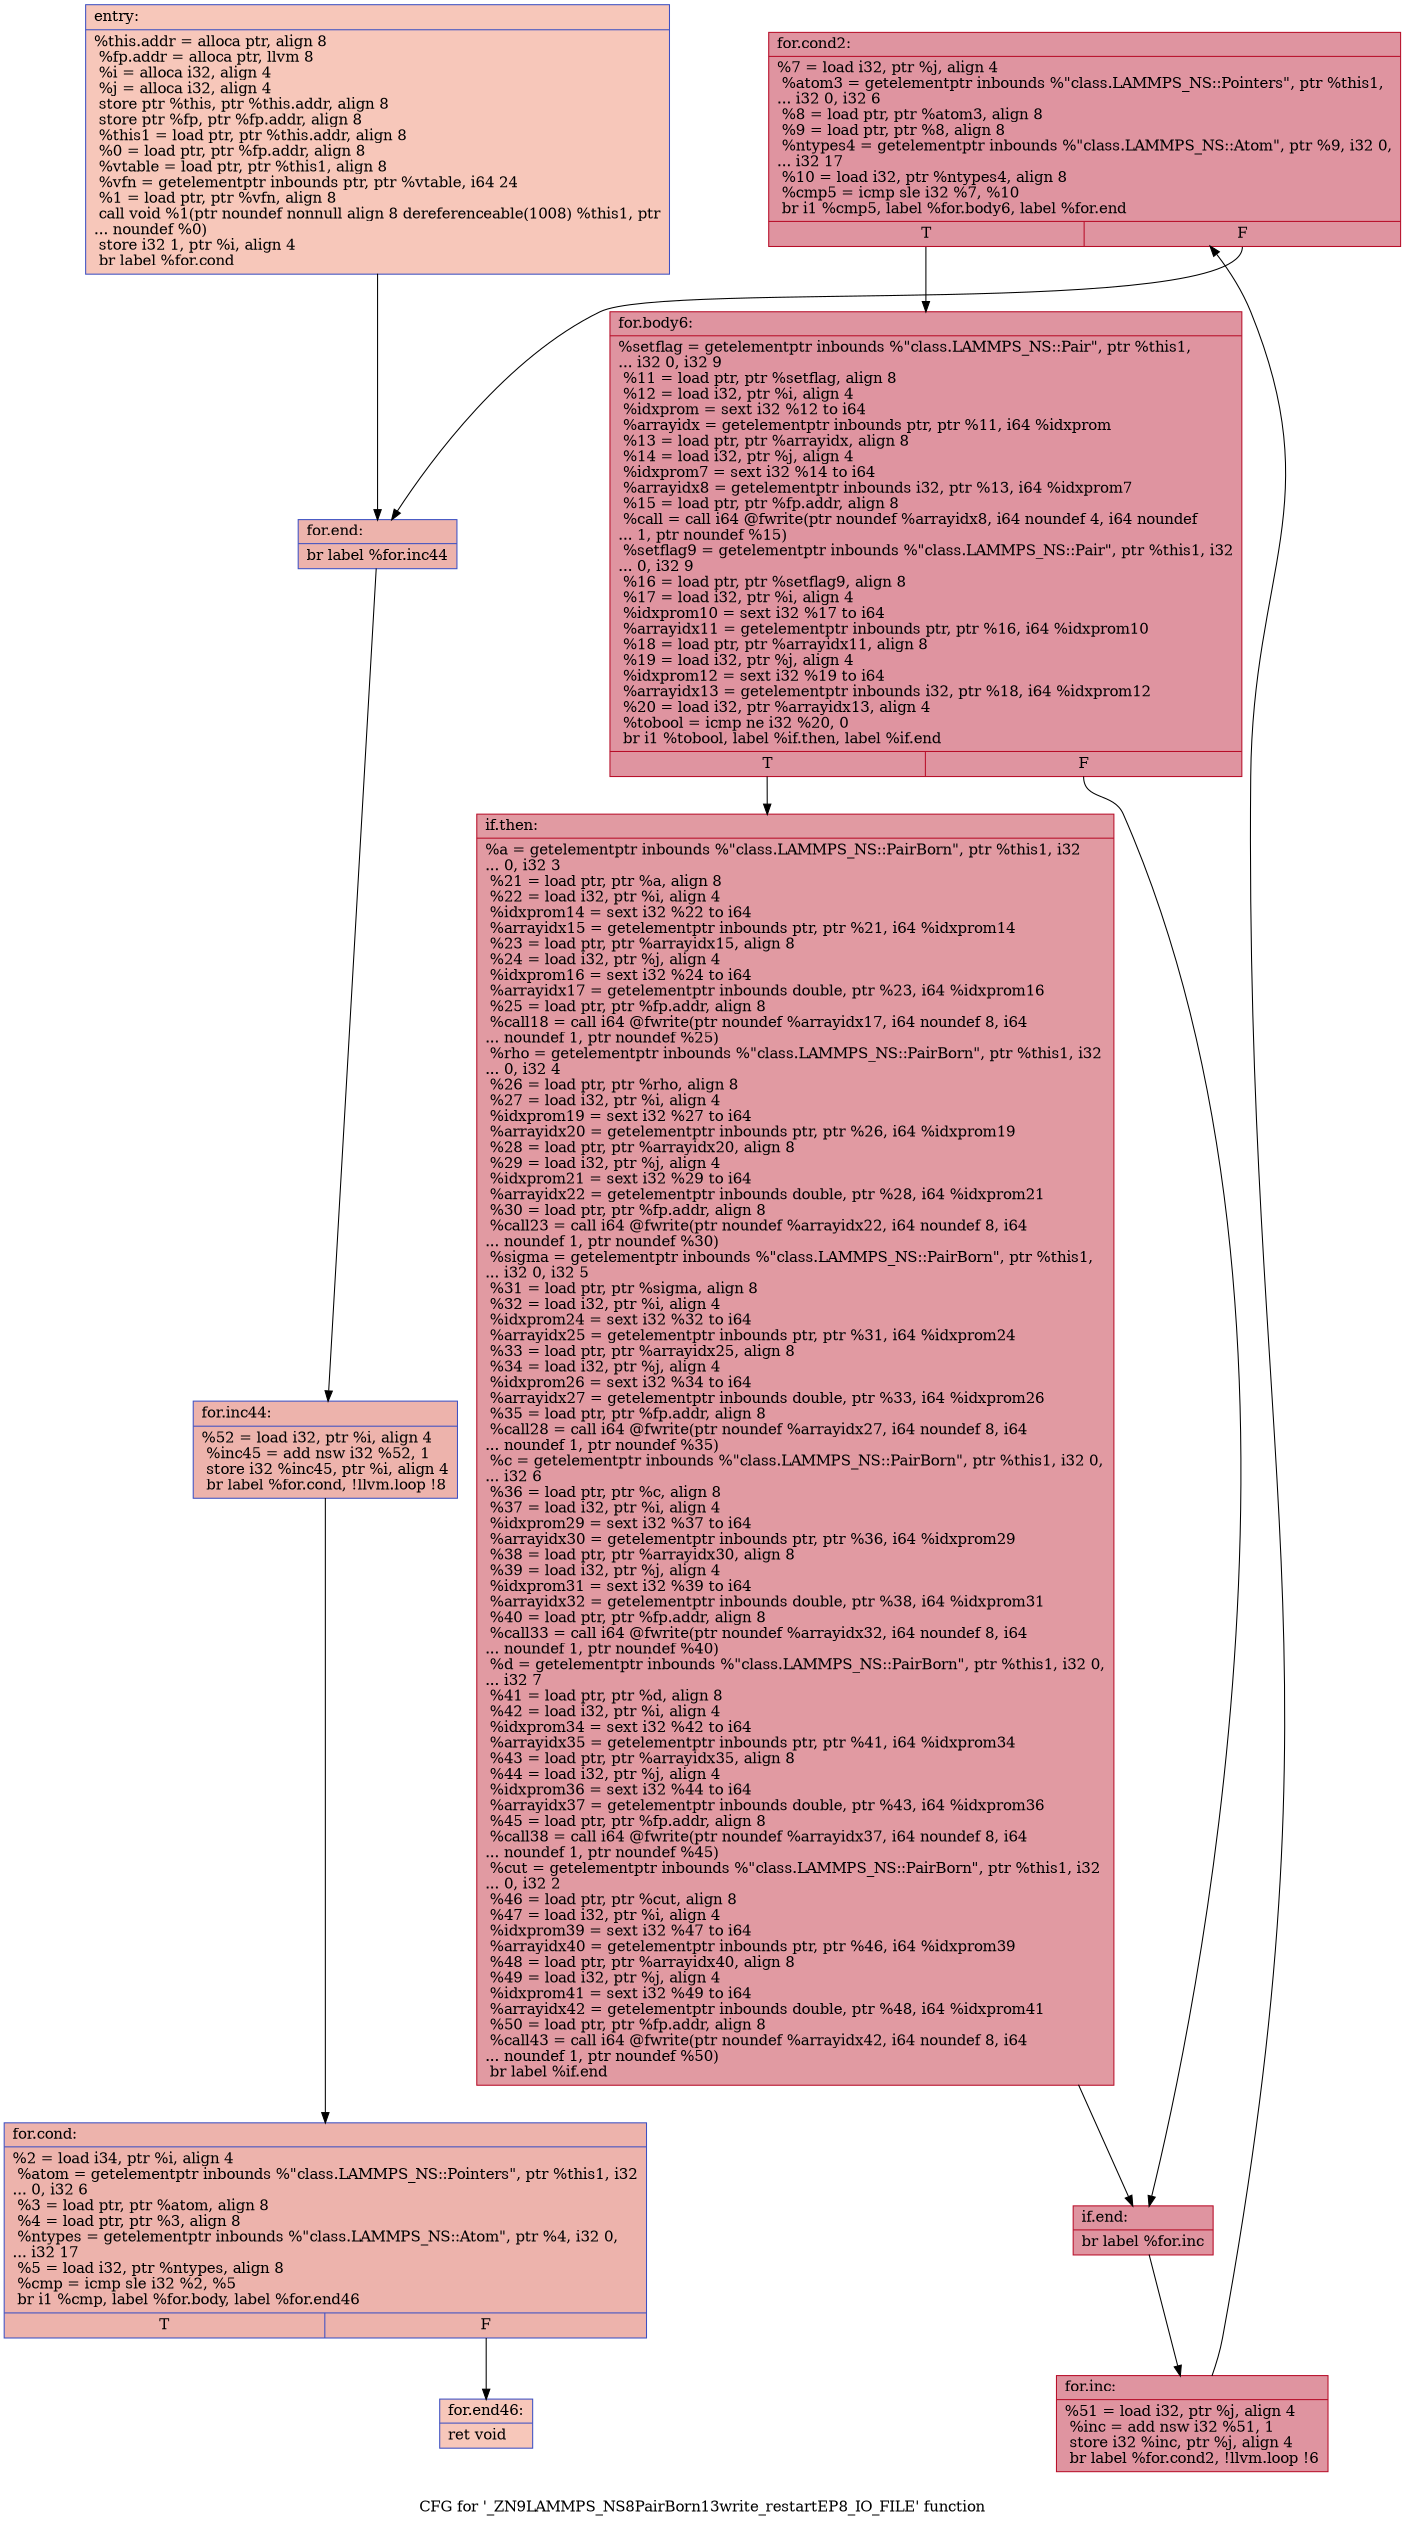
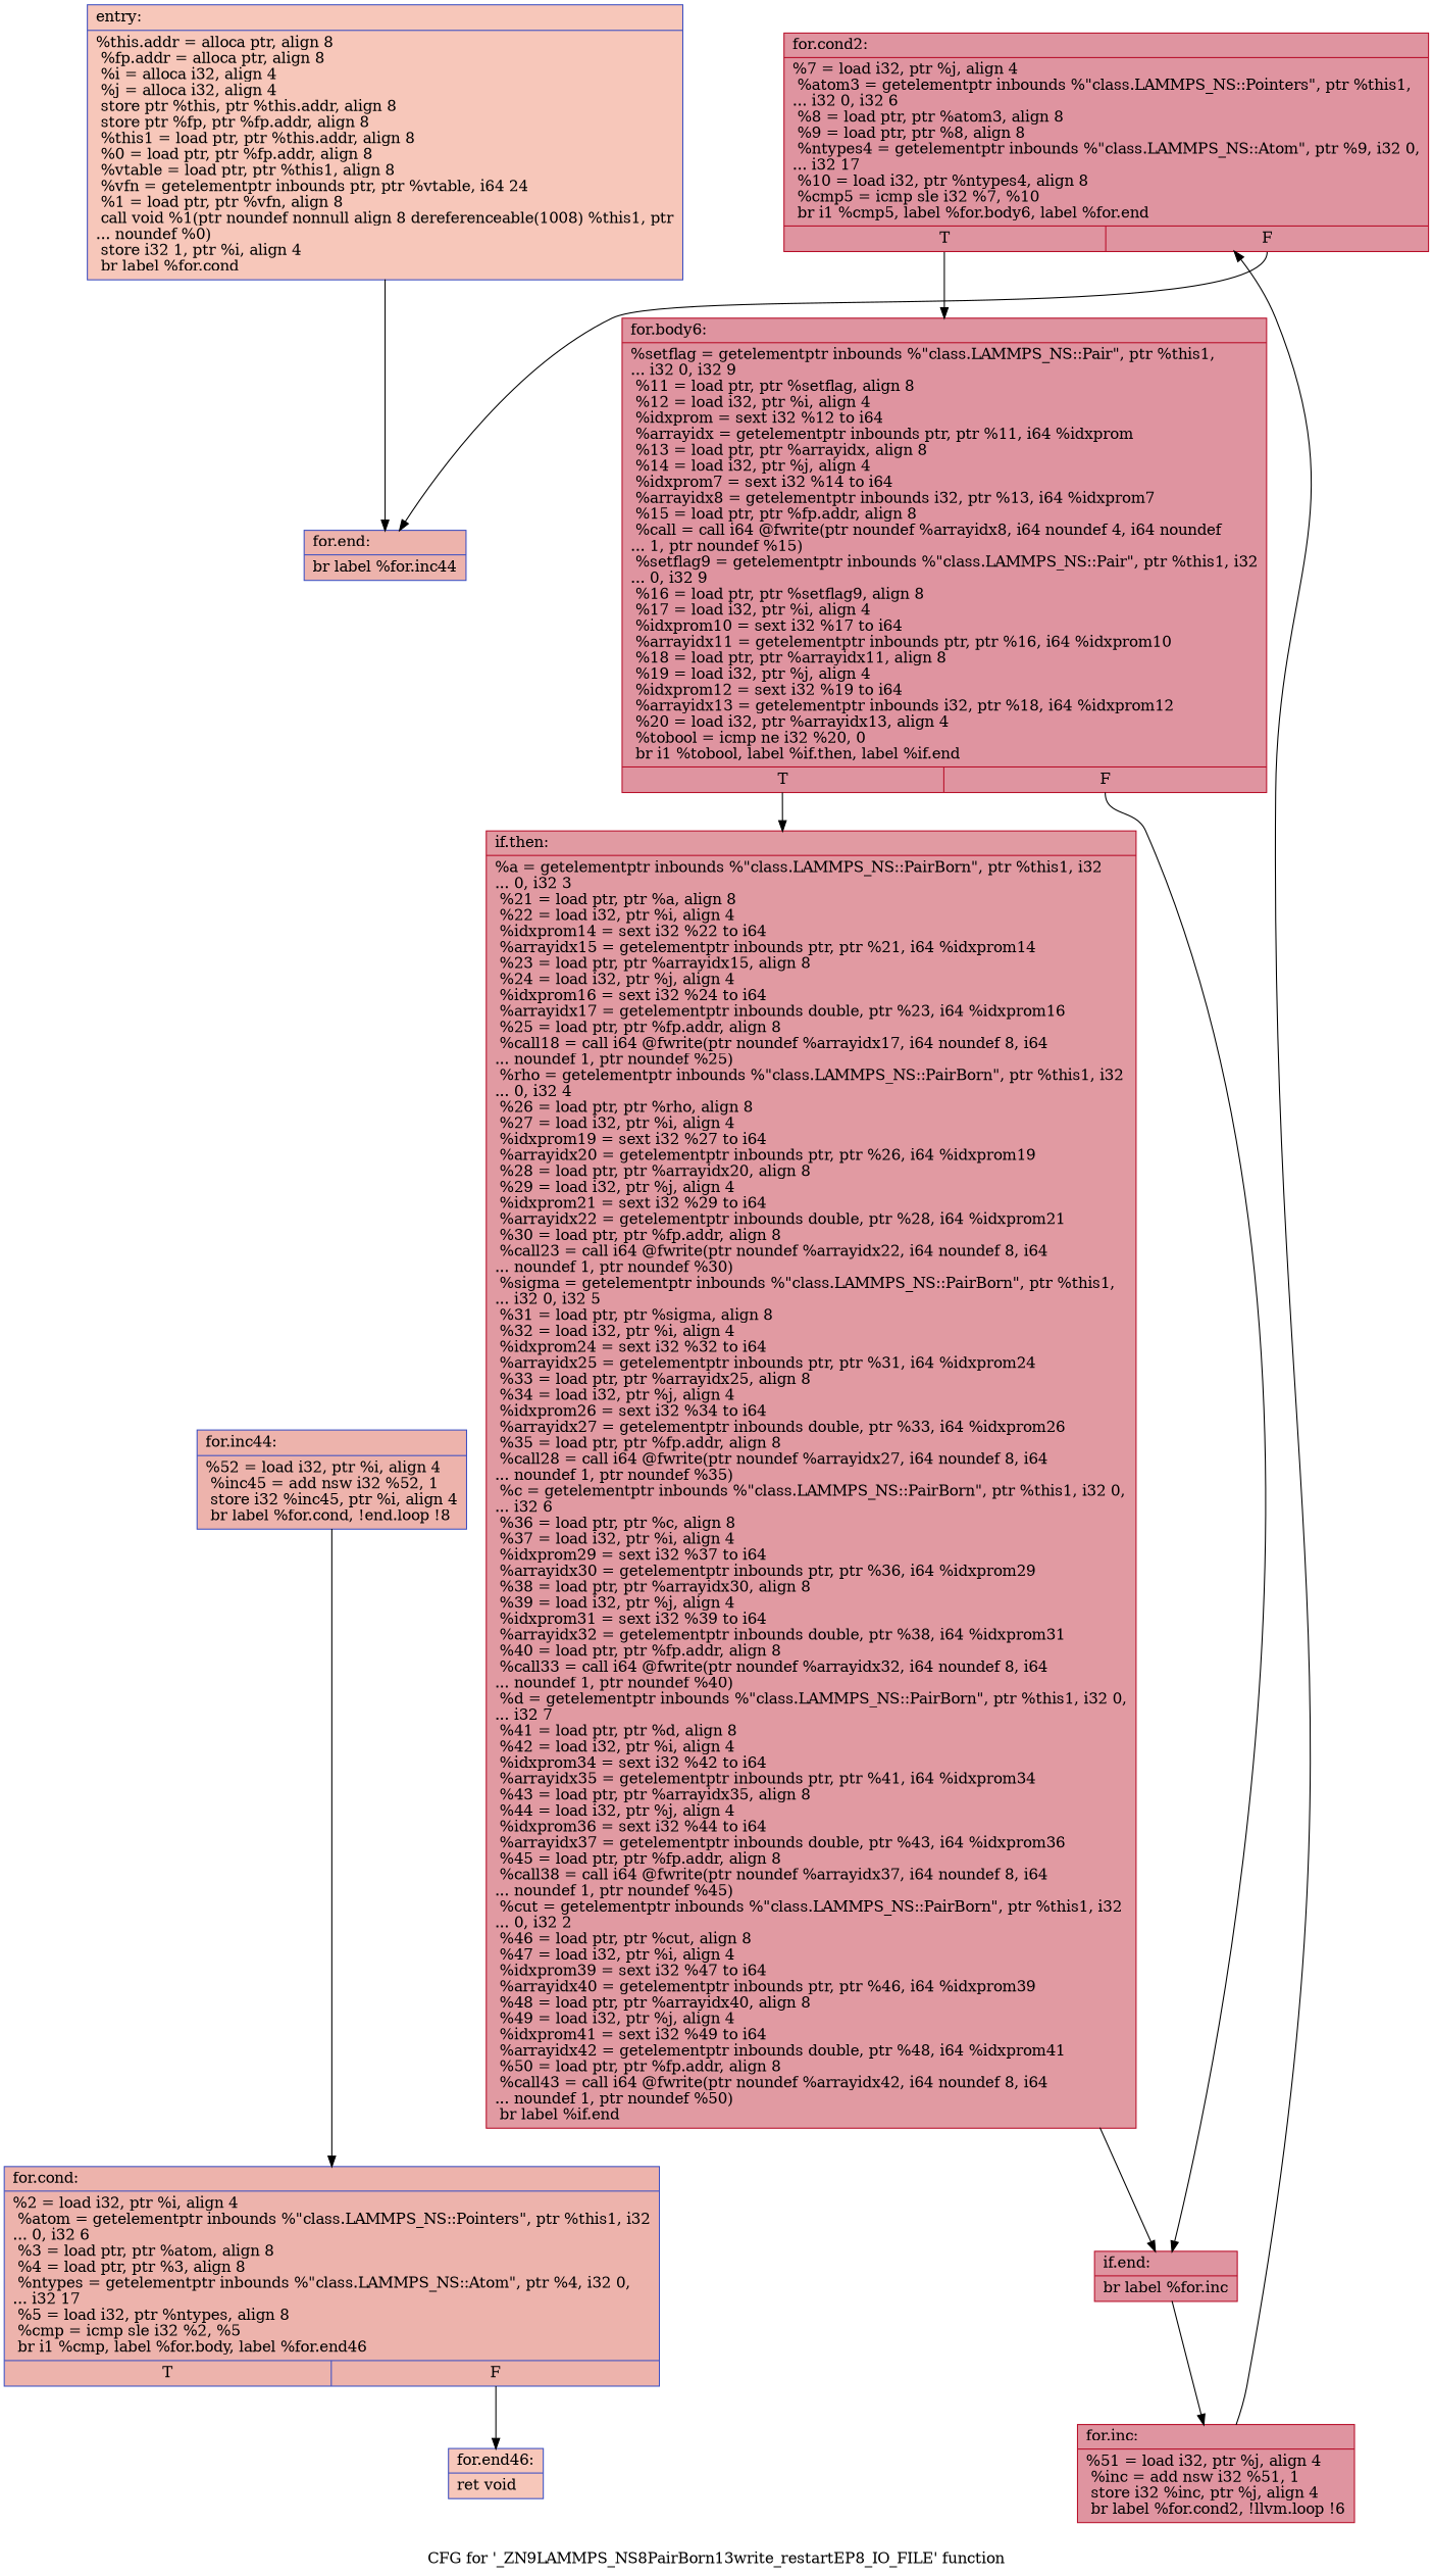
  digraph {
    fontname="DejaVu Serif"
    label="CFG for '_ZN9LAMMPS_NS8PairBorn13write_restartEP8_IO_FILE' function"
    node [color="#3d50c3ff" fillcolor="#b70d2870" fontname="DejaVu Serif" shape=record style=filled]
    edge [fontname="DejaVu Serif"]
-   n1 [fillcolor="#ec7f6370" label="{entry:\l|  %this.addr = alloca ptr, align 8\l  %fp.addr = alloca ptr, llvm 8\l  %i = alloca i32, align 4\l  %j = alloca i32, align 4\l  store ptr %this, ptr %this.addr, align 8\l  store ptr %fp, ptr %fp.addr, align 8\l  %this1 = load ptr, ptr %this.addr, align 8\l  %0 = load ptr, ptr %fp.addr, align 8\l  %vtable = load ptr, ptr %this1, align 8\l  %vfn = getelementptr inbounds ptr, ptr %vtable, i64 24\l  %1 = load ptr, ptr %vfn, align 8\l  call void %1(ptr noundef nonnull align 8 dereferenceable(1008) %this1, ptr\l... noundef %0)\l  store i32 1, ptr %i, align 4\l  br label %for.cond\l}"]
+   n1 [fillcolor="#ec7f6370" label="{entry:\l|  %this.addr = alloca ptr, align 8\l  %fp.addr = alloca ptr, align 8\l  %i = alloca i32, align 4\l  %j = alloca i32, align 4\l  store ptr %this, ptr %this.addr, align 8\l  store ptr %fp, ptr %fp.addr, align 8\l  %this1 = load ptr, ptr %this.addr, align 8\l  %0 = load ptr, ptr %fp.addr, align 8\l  %vtable = load ptr, ptr %this1, align 8\l  %vfn = getelementptr inbounds ptr, ptr %vtable, i64 24\l  %1 = load ptr, ptr %vfn, align 8\l  call void %1(ptr noundef nonnull align 8 dereferenceable(1008) %this1, ptr\l... noundef %0)\l  store i32 1, ptr %i, align 4\l  br label %for.cond\l}"]
    n2 [fillcolor="#d6524470" label="{for.end:\l|  br label %for.inc44\l}"]
-   n3 [fillcolor="#d6524470" label="{for.cond:\l|  %2 = load i34, ptr %i, align 4\l  %atom = getelementptr inbounds %\"class.LAMMPS_NS::Pointers\", ptr %this1, i32\l... 0, i32 6\l  %3 = load ptr, ptr %atom, align 8\l  %4 = load ptr, ptr %3, align 8\l  %ntypes = getelementptr inbounds %\"class.LAMMPS_NS::Atom\", ptr %4, i32 0,\l... i32 17\l  %5 = load i32, ptr %ntypes, align 8\l  %cmp = icmp sle i32 %2, %5\l  br i1 %cmp, label %for.body, label %for.end46\l|{<s0>T|<s1>F}}"]
+   n3 [fillcolor="#d6524470" label="{for.cond:\l|  %2 = load i32, ptr %i, align 4\l  %atom = getelementptr inbounds %\"class.LAMMPS_NS::Pointers\", ptr %this1, i32\l... 0, i32 6\l  %3 = load ptr, ptr %atom, align 8\l  %4 = load ptr, ptr %3, align 8\l  %ntypes = getelementptr inbounds %\"class.LAMMPS_NS::Atom\", ptr %4, i32 0,\l... i32 17\l  %5 = load i32, ptr %ntypes, align 8\l  %cmp = icmp sle i32 %2, %5\l  br i1 %cmp, label %for.body, label %for.end46\l|{<s0>T|<s1>F}}"]
    n4 [fillcolor="#ec7f6370" label="{for.end46:\l|  ret void\l}"]
    n5 [color="#b70d28ff" label="{for.cond2:\l|  %7 = load i32, ptr %j, align 4\l  %atom3 = getelementptr inbounds %\"class.LAMMPS_NS::Pointers\", ptr %this1,\l... i32 0, i32 6\l  %8 = load ptr, ptr %atom3, align 8\l  %9 = load ptr, ptr %8, align 8\l  %ntypes4 = getelementptr inbounds %\"class.LAMMPS_NS::Atom\", ptr %9, i32 0,\l... i32 17\l  %10 = load i32, ptr %ntypes4, align 8\l  %cmp5 = icmp sle i32 %7, %10\l  br i1 %cmp5, label %for.body6, label %for.end\l|{<s0>T|<s1>F}}"]
    n6 [color="#b70d28ff" label="{for.body6:\l|  %setflag = getelementptr inbounds %\"class.LAMMPS_NS::Pair\", ptr %this1,\l... i32 0, i32 9\l  %11 = load ptr, ptr %setflag, align 8\l  %12 = load i32, ptr %i, align 4\l  %idxprom = sext i32 %12 to i64\l  %arrayidx = getelementptr inbounds ptr, ptr %11, i64 %idxprom\l  %13 = load ptr, ptr %arrayidx, align 8\l  %14 = load i32, ptr %j, align 4\l  %idxprom7 = sext i32 %14 to i64\l  %arrayidx8 = getelementptr inbounds i32, ptr %13, i64 %idxprom7\l  %15 = load ptr, ptr %fp.addr, align 8\l  %call = call i64 @fwrite(ptr noundef %arrayidx8, i64 noundef 4, i64 noundef\l... 1, ptr noundef %15)\l  %setflag9 = getelementptr inbounds %\"class.LAMMPS_NS::Pair\", ptr %this1, i32\l... 0, i32 9\l  %16 = load ptr, ptr %setflag9, align 8\l  %17 = load i32, ptr %i, align 4\l  %idxprom10 = sext i32 %17 to i64\l  %arrayidx11 = getelementptr inbounds ptr, ptr %16, i64 %idxprom10\l  %18 = load ptr, ptr %arrayidx11, align 8\l  %19 = load i32, ptr %j, align 4\l  %idxprom12 = sext i32 %19 to i64\l  %arrayidx13 = getelementptr inbounds i32, ptr %18, i64 %idxprom12\l  %20 = load i32, ptr %arrayidx13, align 4\l  %tobool = icmp ne i32 %20, 0\l  br i1 %tobool, label %if.then, label %if.end\l|{<s0>T|<s1>F}}"]
    n7 [color="#b70d28ff" fillcolor="#bb1b2c70" label="{if.then:\l|  %a = getelementptr inbounds %\"class.LAMMPS_NS::PairBorn\", ptr %this1, i32\l... 0, i32 3\l  %21 = load ptr, ptr %a, align 8\l  %22 = load i32, ptr %i, align 4\l  %idxprom14 = sext i32 %22 to i64\l  %arrayidx15 = getelementptr inbounds ptr, ptr %21, i64 %idxprom14\l  %23 = load ptr, ptr %arrayidx15, align 8\l  %24 = load i32, ptr %j, align 4\l  %idxprom16 = sext i32 %24 to i64\l  %arrayidx17 = getelementptr inbounds double, ptr %23, i64 %idxprom16\l  %25 = load ptr, ptr %fp.addr, align 8\l  %call18 = call i64 @fwrite(ptr noundef %arrayidx17, i64 noundef 8, i64\l... noundef 1, ptr noundef %25)\l  %rho = getelementptr inbounds %\"class.LAMMPS_NS::PairBorn\", ptr %this1, i32\l... 0, i32 4\l  %26 = load ptr, ptr %rho, align 8\l  %27 = load i32, ptr %i, align 4\l  %idxprom19 = sext i32 %27 to i64\l  %arrayidx20 = getelementptr inbounds ptr, ptr %26, i64 %idxprom19\l  %28 = load ptr, ptr %arrayidx20, align 8\l  %29 = load i32, ptr %j, align 4\l  %idxprom21 = sext i32 %29 to i64\l  %arrayidx22 = getelementptr inbounds double, ptr %28, i64 %idxprom21\l  %30 = load ptr, ptr %fp.addr, align 8\l  %call23 = call i64 @fwrite(ptr noundef %arrayidx22, i64 noundef 8, i64\l... noundef 1, ptr noundef %30)\l  %sigma = getelementptr inbounds %\"class.LAMMPS_NS::PairBorn\", ptr %this1,\l... i32 0, i32 5\l  %31 = load ptr, ptr %sigma, align 8\l  %32 = load i32, ptr %i, align 4\l  %idxprom24 = sext i32 %32 to i64\l  %arrayidx25 = getelementptr inbounds ptr, ptr %31, i64 %idxprom24\l  %33 = load ptr, ptr %arrayidx25, align 8\l  %34 = load i32, ptr %j, align 4\l  %idxprom26 = sext i32 %34 to i64\l  %arrayidx27 = getelementptr inbounds double, ptr %33, i64 %idxprom26\l  %35 = load ptr, ptr %fp.addr, align 8\l  %call28 = call i64 @fwrite(ptr noundef %arrayidx27, i64 noundef 8, i64\l... noundef 1, ptr noundef %35)\l  %c = getelementptr inbounds %\"class.LAMMPS_NS::PairBorn\", ptr %this1, i32 0,\l... i32 6\l  %36 = load ptr, ptr %c, align 8\l  %37 = load i32, ptr %i, align 4\l  %idxprom29 = sext i32 %37 to i64\l  %arrayidx30 = getelementptr inbounds ptr, ptr %36, i64 %idxprom29\l  %38 = load ptr, ptr %arrayidx30, align 8\l  %39 = load i32, ptr %j, align 4\l  %idxprom31 = sext i32 %39 to i64\l  %arrayidx32 = getelementptr inbounds double, ptr %38, i64 %idxprom31\l  %40 = load ptr, ptr %fp.addr, align 8\l  %call33 = call i64 @fwrite(ptr noundef %arrayidx32, i64 noundef 8, i64\l... noundef 1, ptr noundef %40)\l  %d = getelementptr inbounds %\"class.LAMMPS_NS::PairBorn\", ptr %this1, i32 0,\l... i32 7\l  %41 = load ptr, ptr %d, align 8\l  %42 = load i32, ptr %i, align 4\l  %idxprom34 = sext i32 %42 to i64\l  %arrayidx35 = getelementptr inbounds ptr, ptr %41, i64 %idxprom34\l  %43 = load ptr, ptr %arrayidx35, align 8\l  %44 = load i32, ptr %j, align 4\l  %idxprom36 = sext i32 %44 to i64\l  %arrayidx37 = getelementptr inbounds double, ptr %43, i64 %idxprom36\l  %45 = load ptr, ptr %fp.addr, align 8\l  %call38 = call i64 @fwrite(ptr noundef %arrayidx37, i64 noundef 8, i64\l... noundef 1, ptr noundef %45)\l  %cut = getelementptr inbounds %\"class.LAMMPS_NS::PairBorn\", ptr %this1, i32\l... 0, i32 2\l  %46 = load ptr, ptr %cut, align 8\l  %47 = load i32, ptr %i, align 4\l  %idxprom39 = sext i32 %47 to i64\l  %arrayidx40 = getelementptr inbounds ptr, ptr %46, i64 %idxprom39\l  %48 = load ptr, ptr %arrayidx40, align 8\l  %49 = load i32, ptr %j, align 4\l  %idxprom41 = sext i32 %49 to i64\l  %arrayidx42 = getelementptr inbounds double, ptr %48, i64 %idxprom41\l  %50 = load ptr, ptr %fp.addr, align 8\l  %call43 = call i64 @fwrite(ptr noundef %arrayidx42, i64 noundef 8, i64\l... noundef 1, ptr noundef %50)\l  br label %if.end\l}"]
    n8 [color="#b70d28ff" label="{if.end:\l|  br label %for.inc\l}"]
-   n9 [fillcolor="#d6524470" label="{for.inc44:\l|  %52 = load i32, ptr %i, align 4\l  %inc45 = add nsw i32 %52, 1\l  store i32 %inc45, ptr %i, align 4\l  br label %for.cond, !llvm.loop !8\l}"]
+   n9 [fillcolor="#d6524470" label="{for.inc44:\l|  %52 = load i32, ptr %i, align 4\l  %inc45 = add nsw i32 %52, 1\l  store i32 %inc45, ptr %i, align 4\l  br label %for.cond, !end.loop !8\l}"]
    n10 [color="#b70d28ff" label="{for.inc:\l|  %51 = load i32, ptr %j, align 4\l  %inc = add nsw i32 %51, 1\l  store i32 %inc, ptr %j, align 4\l  br label %for.cond2, !llvm.loop !6\l}"]
    n1 -> n2
-   n2 -> n9
    n3 -> n4 [tailport=s1]
    n5 -> n2 [tailport=s1]
    n5 -> n6 [tailport=s0]
    n6 -> n7 [tailport=s0]
    n6 -> n8 [tailport=s1]
    n7 -> n8
    n8 -> n10
    n9 -> n3
    n10 -> n5
  }
